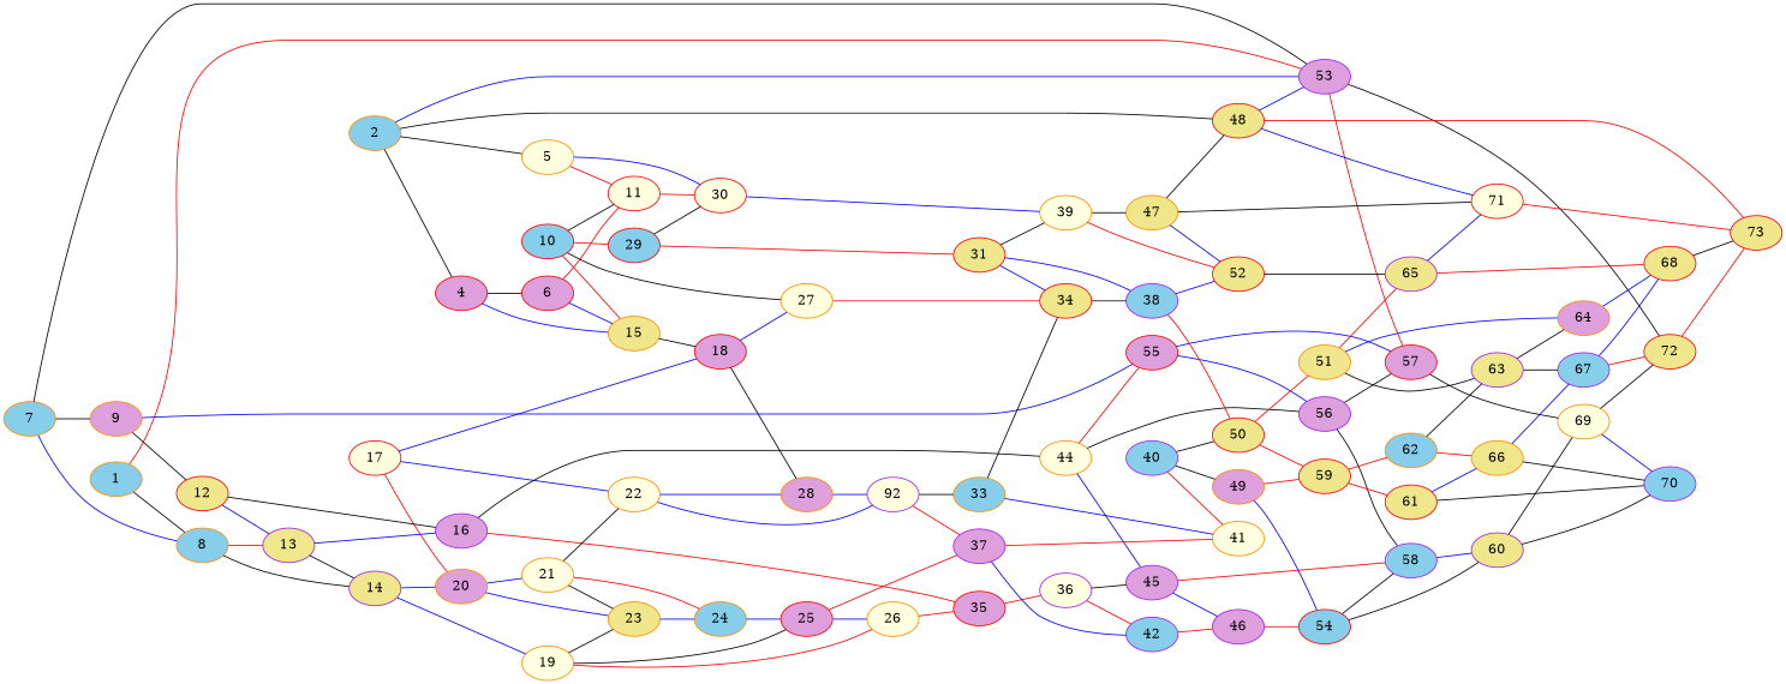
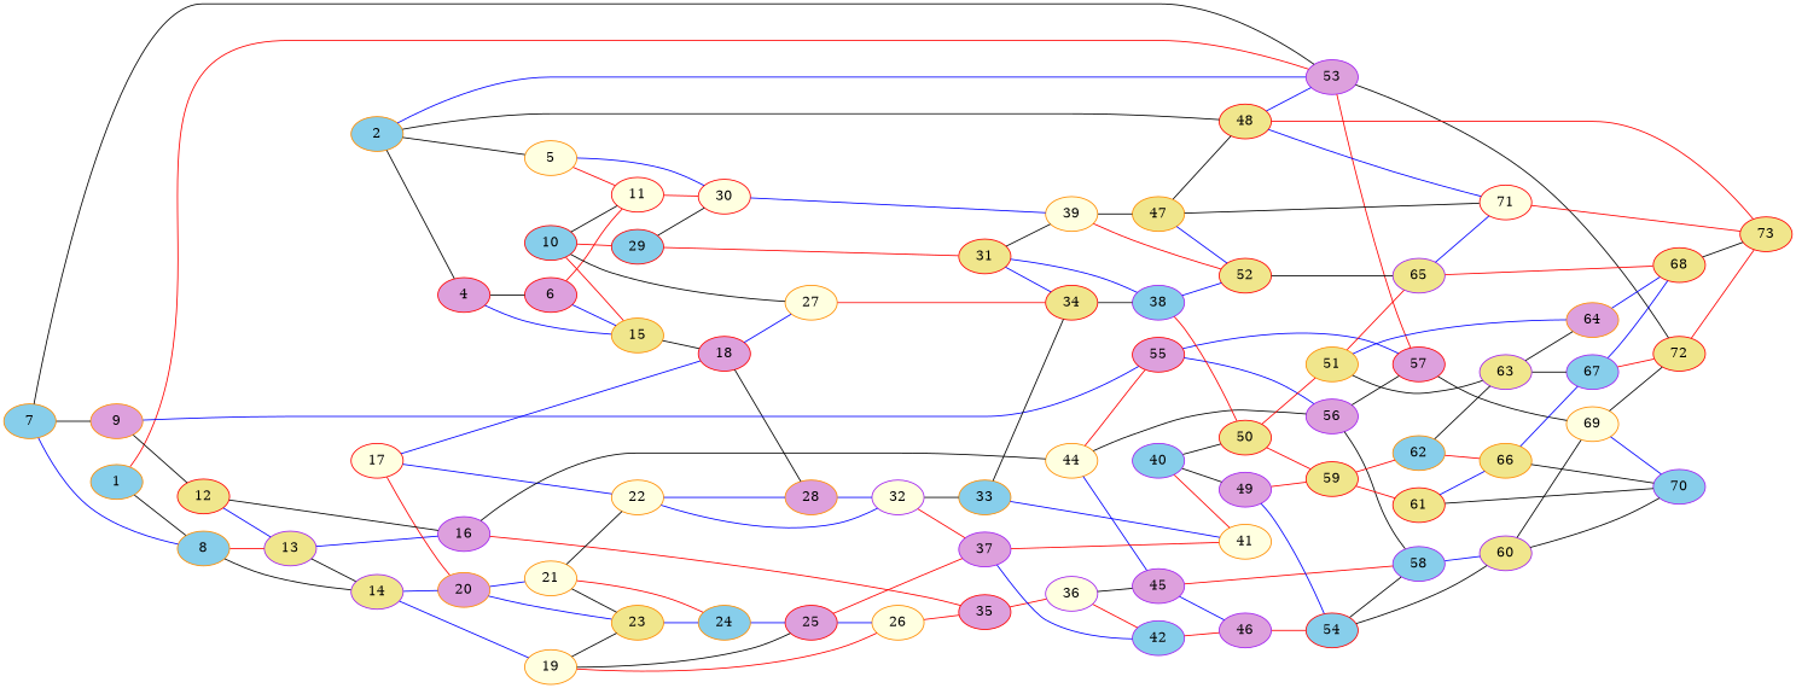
  graph {
    rankdir=LR
    node [color=darkorange fillcolor=khaki style=filled]
    edge [color=black weight=1.0]
    1 [fillcolor=skyblue]
    8 [fillcolor=skyblue]
    53 [color=purple fillcolor=plum]
    13 [color=purple]
    14 [color=purple]
    57 [color=red fillcolor=plum]
    72 [color=red]
    2 [fillcolor=skyblue]
    4 [color=red fillcolor=plum]
    5 [fillcolor=lightyellow]
    48 [color=red]
    6 [color=red fillcolor=plum]
    15
    11 [color=red fillcolor=lightyellow]
    30 [color=red fillcolor=lightyellow]
    71 [color=red fillcolor=lightyellow]
    73 [color=red]
    17 [color=red fillcolor=lightyellow]
    20 [fillcolor=plum]
    18 [color=red fillcolor=plum]
    22 [fillcolor=lightyellow]
    39 [fillcolor=lightyellow]
    7 [fillcolor=skyblue]
    9 [fillcolor=plum]
    12 [color=red]
    55 [color=red fillcolor=plum]
    16 [color=purple fillcolor=plum]
    19 [fillcolor=lightyellow]
    56 [color=purple fillcolor=plum]
    10 [color=red fillcolor=skyblue]
    27 [fillcolor=lightyellow]
    29 [color=red fillcolor=skyblue]
    34 [color=red]
    31 [color=red]
    35 [color=red fillcolor=plum]
    44 [fillcolor=lightyellow]
    23
    25 [color=red fillcolor=plum]
    26 [fillcolor=lightyellow]
    21 [fillcolor=lightyellow]
    28 [fillcolor=plum]
    36 [color=purple fillcolor=lightyellow]
    45 [color=purple fillcolor=plum]
-   32 [color=purple fillcolor=lightyellow label=92]
+   32 [color=purple fillcolor=lightyellow]
    24 [fillcolor=skyblue]
    37 [color=purple fillcolor=plum]
    33 [fillcolor=skyblue]
    41 [fillcolor=lightyellow]
    42 [color=purple fillcolor=skyblue]
    38 [color=purple fillcolor=skyblue]
    52 [color=red]
    47
    50 [color=red]
    46 [color=purple fillcolor=plum]
    58 [color=purple fillcolor=skyblue]
    59 [color=red]
    51
    65 [color=purple]
    40 [color=purple fillcolor=skyblue]
-   49 [fillcolor=plum]
+   49 [color=purple fillcolor=plum]
    54 [color=red fillcolor=skyblue]
    60 [color=purple]
    61 [color=red]
    62 [fillcolor=skyblue]
    63 [color=purple]
    64 [fillcolor=plum]
    67 [color=purple fillcolor=skyblue]
    68 [color=red]
    69 [fillcolor=lightyellow]
    70 [color=purple fillcolor=skyblue]
    66
    1 -- 8
    1 -- 53 [color=red]
    8 -- 13 [color=red]
    8 -- 14
    53 -- 57 [color=red]
    53 -- 72
    13 -- 14
    13 -- 16 [color=blue]
    14 -- 20 [color=blue]
    14 -- 19 [color=blue]
    57 -- 69
    72 -- 73 [color=red]
    2 -- 53 [color=blue]
    2 -- 4
    2 -- 5
    2 -- 48
    4 -- 6
    4 -- 15 [color=blue]
    5 -- 11 [color=red]
    5 -- 30 [color=blue]
    48 -- 53 [color=blue]
    48 -- 71 [color=blue]
    48 -- 73 [color=red]
    6 -- 15 [color=blue]
    6 -- 11 [color=red]
    15 -- 18
    11 -- 30 [color=red]
    30 -- 39 [color=blue]
    71 -- 73 [color=red]
    17 -- 20 [color=red]
    17 -- 18 [color=blue]
    17 -- 22 [color=blue]
    20 -- 23 [color=blue]
    20 -- 21 [color=blue]
    18 -- 27 [color=blue]
    18 -- 28
    22 -- 28 [color=blue]
    22 -- 32 [color=blue]
    39 -- 52 [color=red]
    39 -- 47
    7 -- 8 [color=blue]
    7 -- 53
    7 -- 9
    9 -- 12
    9 -- 55 [color=blue]
    12 -- 13 [color=blue]
    12 -- 16
    55 -- 57 [color=blue]
    55 -- 56 [color=blue]
    16 -- 35 [color=red]
    16 -- 44
    19 -- 23
    19 -- 25
    19 -- 26 [color=red]
    56 -- 57
    56 -- 58
    10 -- 15 [color=red]
    10 -- 11
    10 -- 27
    10 -- 29 [color=red]
    27 -- 34 [color=red]
    29 -- 30
    29 -- 31 [color=red]
    34 -- 38
    31 -- 39
    31 -- 34 [color=blue]
    31 -- 38 [color=blue]
    35 -- 36 [color=red]
    44 -- 55 [color=red]
    44 -- 56
    44 -- 45 [color=blue]
    23 -- 24 [color=blue]
    25 -- 26 [color=blue]
    25 -- 37 [color=red]
    26 -- 35 [color=red weight=2.0]
    21 -- 22
    21 -- 23
    21 -- 24 [color=red]
    28 -- 32 [color=blue]
    36 -- 45
    36 -- 42 [color=red]
    45 -- 46 [color=blue]
    45 -- 58 [color=red]
    32 -- 37 [color=red]
    32 -- 33
    24 -- 25 [color=blue]
    37 -- 41 [color=red]
    37 -- 42 [color=blue]
    33 -- 34
    33 -- 41 [color=blue]
    42 -- 46 [color=red]
    38 -- 52 [color=blue]
    38 -- 50 [color=red]
    52 -- 65
    47 -- 48
    47 -- 71
    47 -- 52 [color=blue]
    50 -- 59 [color=red]
    50 -- 51 [color=red]
    46 -- 54 [color=red]
    58 -- 60 [color=blue]
    59 -- 61 [color=red]
    59 -- 62 [color=red]
    51 -- 65 [color=red]
    51 -- 63
    51 -- 64 [color=blue]
    65 -- 71 [color=blue]
    65 -- 68 [color=red]
    40 -- 41 [color=red]
    40 -- 50
    40 -- 49
    49 -- 59 [color=red]
    49 -- 54 [color=blue]
    54 -- 58
    54 -- 60
    60 -- 69
    60 -- 70
    61 -- 70
    61 -- 66 [color=blue]
    62 -- 63
    62 -- 66 [color=red]
    63 -- 64
    63 -- 67
    64 -- 68 [color=blue]
    67 -- 72 [color=red]
    67 -- 68 [color=blue]
    68 -- 73
    69 -- 72
    69 -- 70 [color=blue]
    66 -- 67 [color=blue]
    66 -- 70
  }
